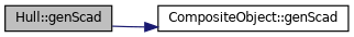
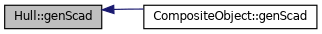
  digraph {
    rankdir=LR
    node [color=black fontname=Helvetica fontsize=10 shape=record style=filled]
    n1 [fillcolor=grey75 fontcolor=black height=0.2 label="Hull::genScad" width=0.4]
    n2 [fillcolor=white height=0.2 label="CompositeObject::genScad" width=0.4]
-   n1 -> n2 [color=midnightblue fontname=Helvetica fontsize=10 labelfontname=Helvetica labelfontsize=10 style=solid]
+   n2 -> n1 [color=midnightblue fontname=Helvetica fontsize=10 labelfontname=Helvetica labelfontsize=10 style=solid]
  }
